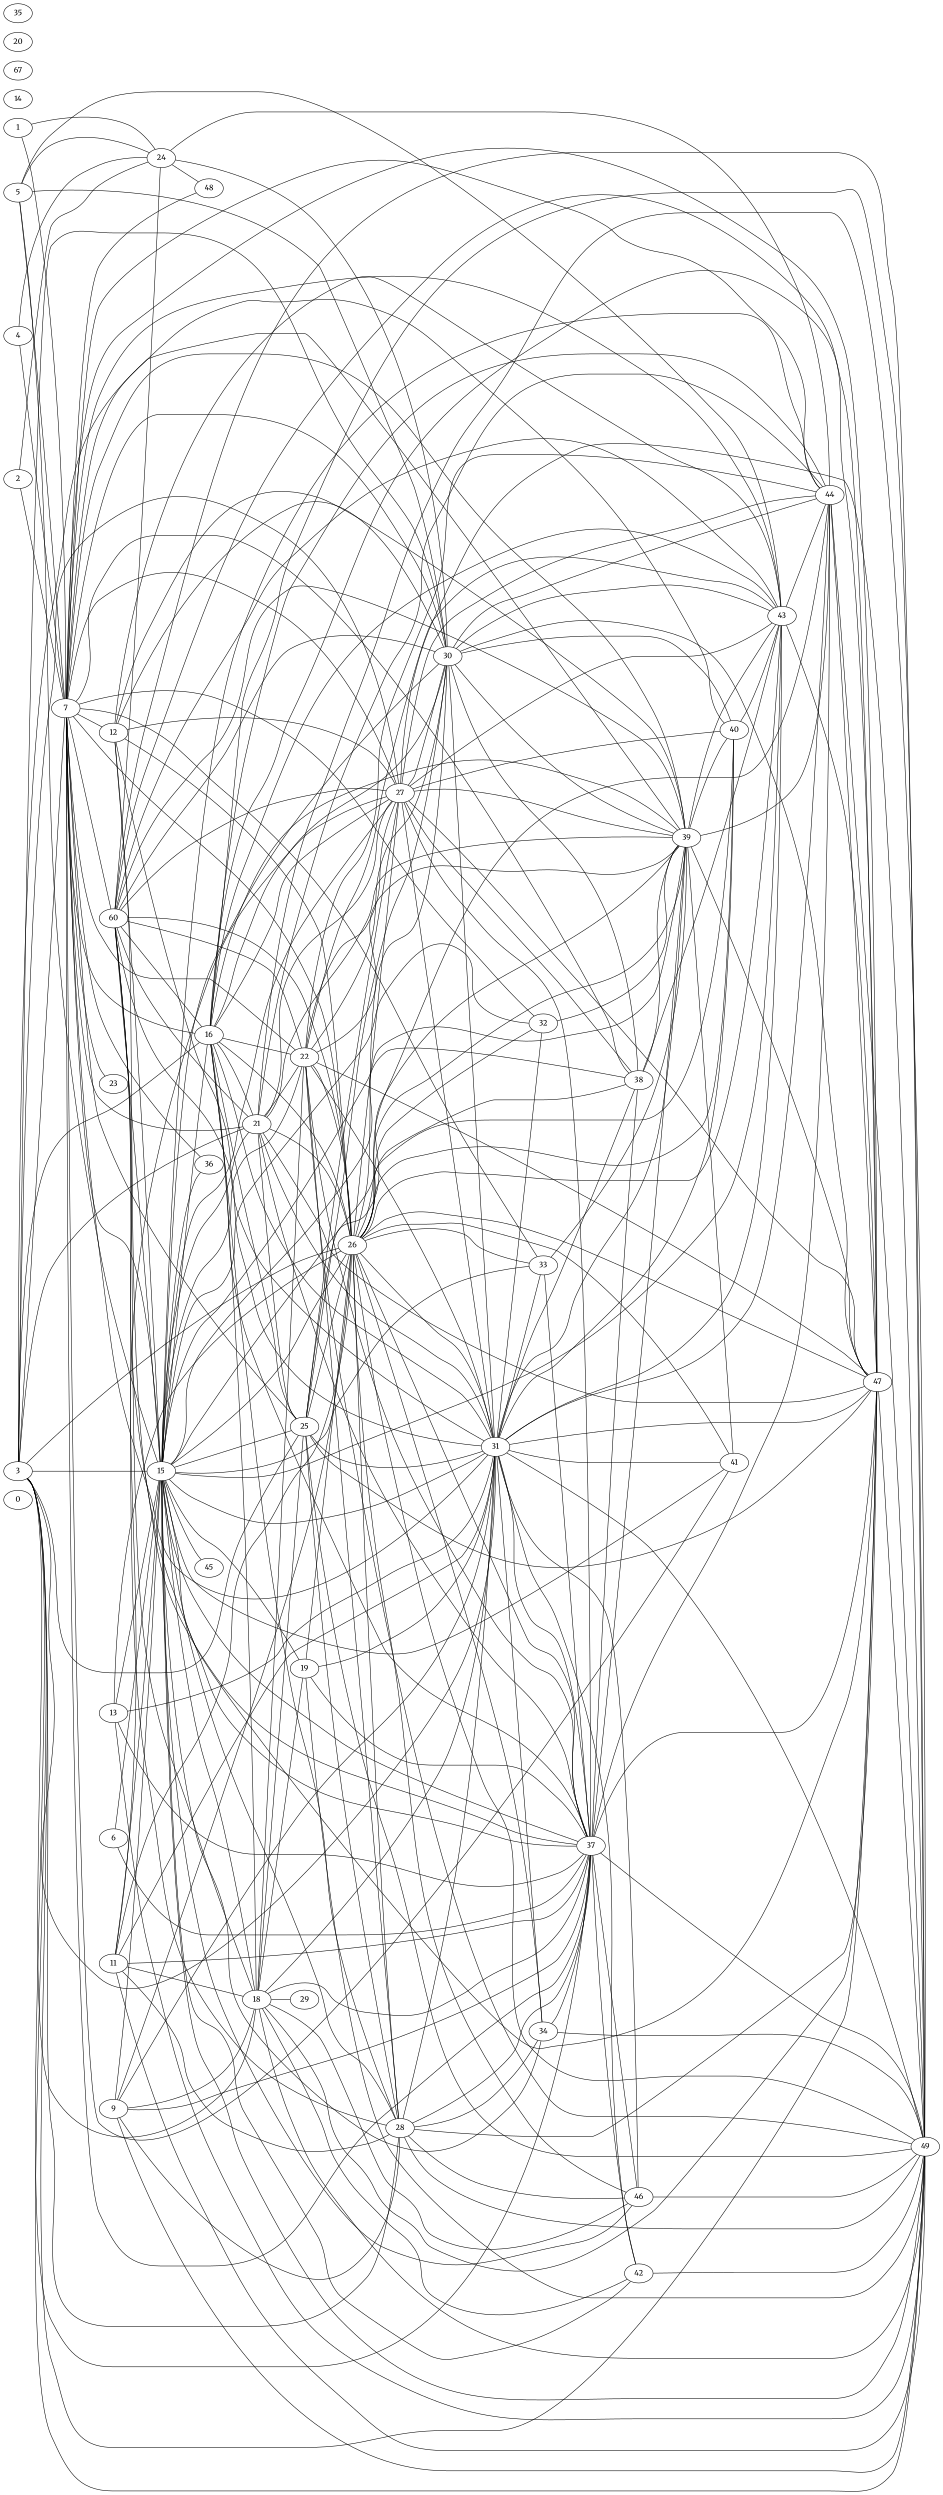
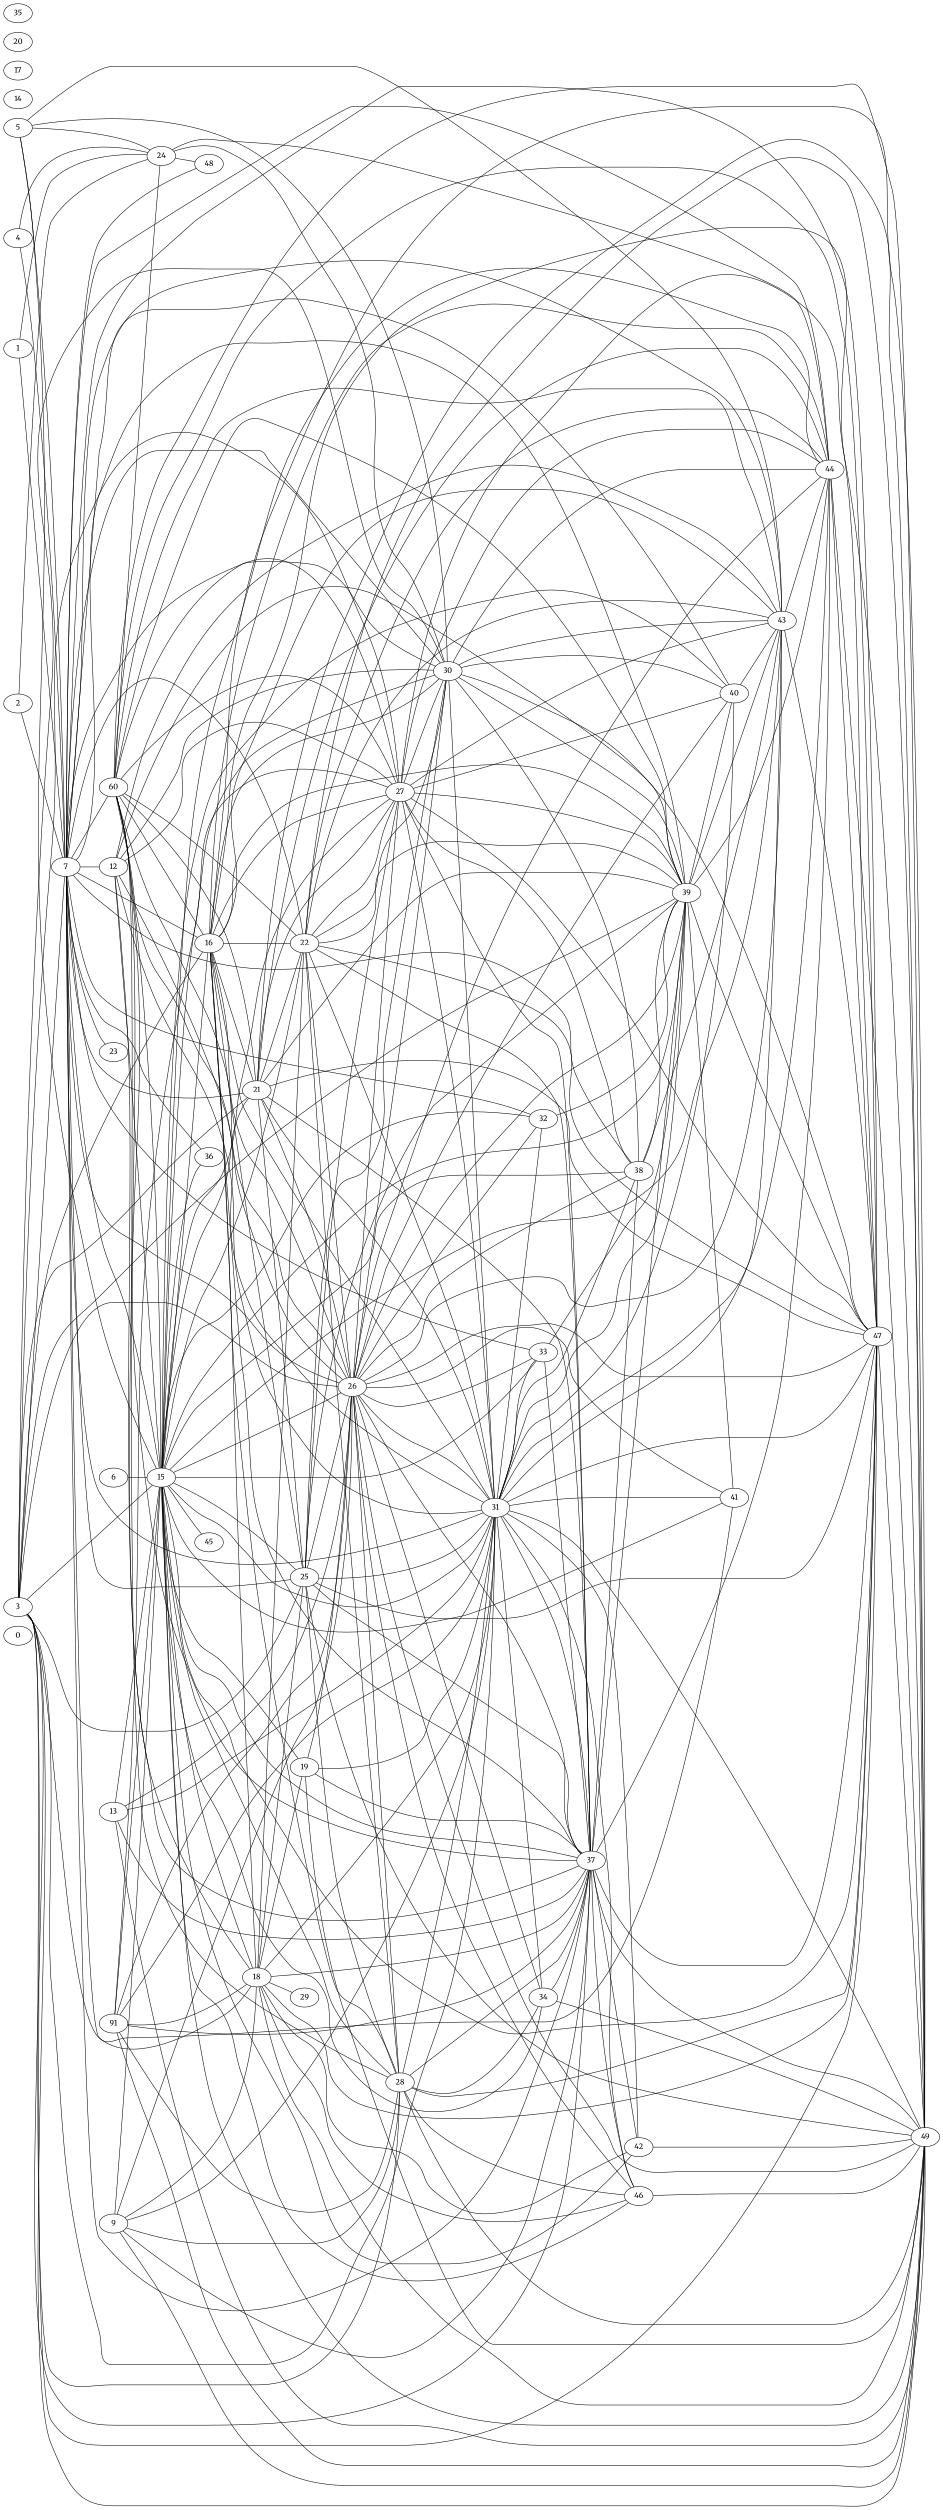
  graph {
    fontname=Merriweather
    rankdir=LR
    node [fontname=Merriweather]
    edge [fontname=Merriweather]
    0
    1
    7
    24
    15
    16
    21
    25
    26
    27
    30
    31
    37
    39
    47
    43
    n17 [label=60]
    12
    22
    23
    32
    33
    36
    38
    40
    41
    44
    48
    2
    3
    18
    28
    49
    19
    34
    42
    45
    46
    29
    4
    5
    6
    9
-   11
+   11 [label=91]
    13
    14
-   17 [label=67]
+   17
    20
    35
    1 -- 7
    1 -- 24
    7 -- 15
    7 -- 16
    7 -- 21
    7 -- 25
    7 -- 26
    7 -- 27
    7 -- 30
    7 -- 31
    7 -- 37
    7 -- 39
    7 -- 47
    7 -- 43
    7 -- n17
    7 -- 12
    7 -- 22
    7 -- 23
    7 -- 32
    7 -- 33
    7 -- 36
    7 -- 38
    7 -- 40
    7 -- 41
    7 -- 44
    7 -- 48
    24 -- 30
    24 -- 44
    24 -- 48
    15 -- 16
    15 -- 21
    15 -- 25
    15 -- 26
    15 -- 27
    15 -- 30
    15 -- 31
    15 -- 37
    15 -- 39
    15 -- 47
    15 -- 43
    15 -- 22
    15 -- 32
    15 -- 33
    15 -- 36
    15 -- 38
    15 -- 40
    15 -- 41
    15 -- 44
    15 -- 18
    15 -- 28
    15 -- 49
    15 -- 19
    15 -- 34
    15 -- 42
    15 -- 45
    15 -- 46
    16 -- 21
    16 -- 25
    16 -- 26
    16 -- 27
    16 -- 30
    16 -- 31
    16 -- 37
    16 -- 39
    16 -- 47
    16 -- 43
    16 -- 22
    16 -- 44
    16 -- 18
    16 -- 28
    16 -- 49
    21 -- 25
    21 -- 26
    21 -- 27
    21 -- 31
    21 -- 37
    21 -- 39
    21 -- 47
    21 -- 22
    21 -- 44
    21 -- 49
    25 -- 26
    25 -- 27
    25 -- 30
    25 -- 31
-   6 -- 37
+   25 -- 37
    25 -- 39
    25 -- 47
    25 -- 28
    25 -- 49
    26 -- 27
    26 -- 30
    26 -- 31
    26 -- 37
    26 -- 39
    26 -- 47
    26 -- 43
    26 -- 32
    26 -- 33
    26 -- 38
    26 -- 40
    26 -- 41
    26 -- 44
    26 -- 28
    26 -- 49
    26 -- 34
    26 -- 46
    27 -- 30
    27 -- 31
    27 -- 37
    27 -- 39
    27 -- 47
    27 -- 43
    27 -- 38
    27 -- 40
    27 -- 44
    27 -- 49
    30 -- 31
    30 -- 39
    30 -- 47
    30 -- 43
    30 -- 38
    30 -- 40
    30 -- 44
    31 -- 37
    31 -- 39
    31 -- 47
    31 -- 43
    31 -- 32
    31 -- 33
    31 -- 38
    31 -- 40
    31 -- 41
    31 -- 44
    31 -- 49
    31 -- 34
    31 -- 42
    31 -- 46
    37 -- 39
    37 -- 47
    37 -- 38
    37 -- 44
    37 -- 49
    37 -- 42
    37 -- 46
    39 -- 47
    39 -- 43
    39 -- 40
    39 -- 41
    39 -- 44
    47 -- 49
    43 -- 47
    43 -- 44
    n17 -- 24
    n17 -- 15
    n17 -- 16
    n17 -- 21
    n17 -- 26
    n17 -- 27
    n17 -- 30
    n17 -- 31
    n17 -- 37
    n17 -- 39
    n17 -- 47
    n17 -- 43
    n17 -- 22
    n17 -- 18
    n17 -- 28
    n17 -- 49
    12 -- 15
    12 -- 26
    12 -- 27
    12 -- 30
    12 -- 31
    12 -- 37
    12 -- 39
    12 -- 43
    22 -- 26
    22 -- 27
    22 -- 30
    22 -- 31
    22 -- 37
    22 -- 39
    22 -- 47
    22 -- 43
    22 -- 44
    22 -- 28
    22 -- 49
    32 -- 39
    33 -- 37
    33 -- 39
    38 -- 39
    38 -- 43
    40 -- 43
    44 -- 47
    44 -- 49
    2 -- 7
    2 -- 24
    3 -- 7
    3 -- 15
    3 -- 16
    3 -- 21
    3 -- 25
    3 -- 26
    3 -- 27
    3 -- 30
    3 -- 31
    3 -- 37
    3 -- 39
    3 -- 47
    3 -- 18
    3 -- 28
    3 -- 49
    18 -- 25
    18 -- 31
    18 -- 37
    18 -- 47
    18 -- 22
    18 -- 49
    18 -- 19
    18 -- 42
    18 -- 46
    18 -- 29
    28 -- 31
    28 -- 37
    28 -- 47
    28 -- 49
    28 -- 34
    28 -- 46
    19 -- 26
    19 -- 31
    19 -- 37
    19 -- 49
    34 -- 37
    34 -- 49
    42 -- 49
    46 -- 49
    4 -- 7
    4 -- 24
    5 -- 7
    5 -- 24
    5 -- 15
    5 -- 30
    5 -- 43
    6 -- 15
    9 -- 15
    9 -- 26
    9 -- 31
    9 -- 37
    9 -- 18
    9 -- 28
    9 -- 49
    11 -- 15
    11 -- 26
    11 -- 27
    11 -- 31
    11 -- 37
    11 -- 18
    11 -- 28
    11 -- 49
    13 -- 15
    13 -- 26
    13 -- 31
    13 -- 37
    13 -- 49
  }
